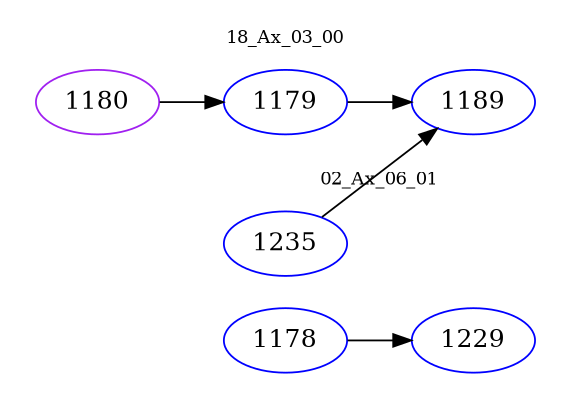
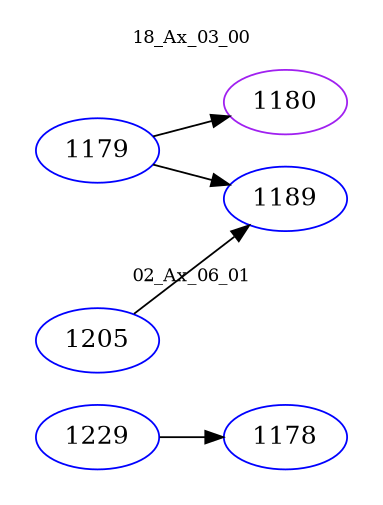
  digraph {
    rankdir=LR
    node [color=blue]
    edge [color=black]
    n1 [color=purple label=1180]
    n2 [label=1179]
    n3 [label=1189]
-   n4 [label=1235]
+   n4 [label=1205]
    n5 [label=1178]
    n6 [label=1229]
    subgraph cluster_1 {
      color=white
      fontsize=10
      label="18_Ax_03_00"
      n1
      n2
      n3
    }
    subgraph cluster_2 {
      color=white
      fontsize=10
      label="02_Ax_06_01"
      n4
      n5
      n6
    }
-   n1 -> n2
+   n2 -> n1
    n2 -> n3
    n4 -> n3
-   n5 -> n6
+   n6 -> n5
  }
